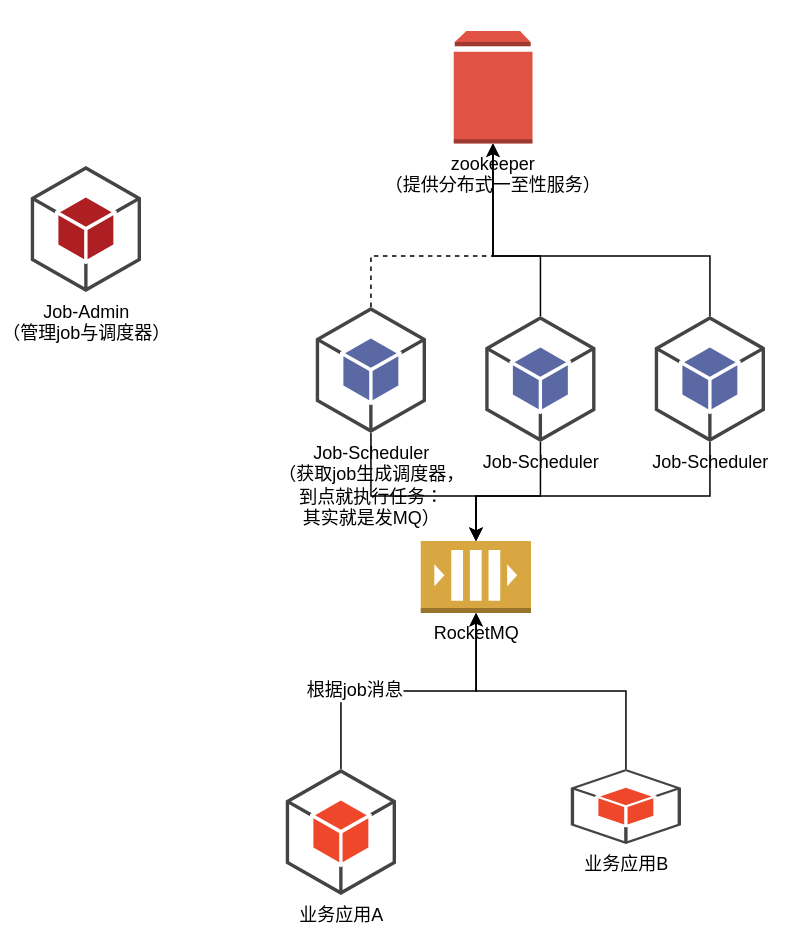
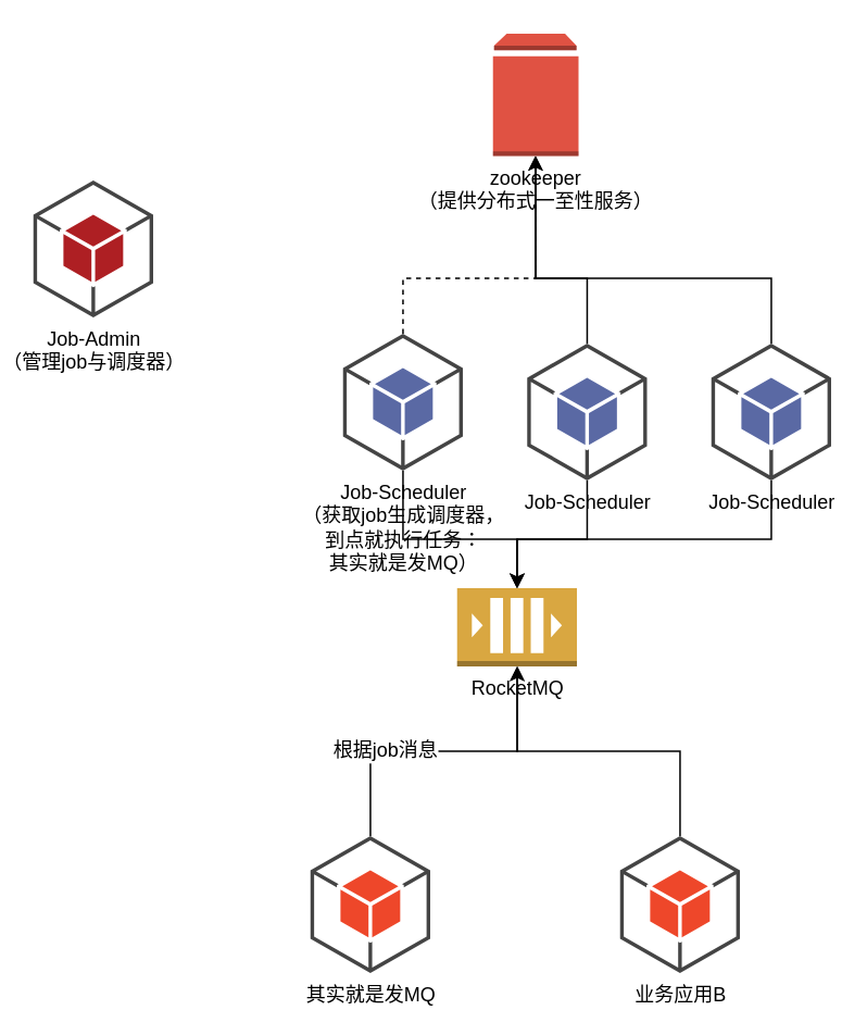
  <mxCell id="0" />
  <mxCell id="1" parent="0" />
  <mxCell id="2" value="Job-Admin&lt;br&gt;（管理job与调度器）" style="outlineConnect=0;dashed=0;verticalLabelPosition=bottom;verticalAlign=top;align=center;html=1;shape=mxgraph.aws3.android;fillColor=#AE1F23;gradientColor=none;" vertex="1" parent="1"><mxGeometry x="20" y="110" width="73.5" height="84" as="geometry" /></mxCell>
  <mxCell id="3" style="edgeStyle=orthogonalEdgeStyle;rounded=0;orthogonalLoop=1;jettySize=auto;html=1;entryX=0.152;entryY=0.933;entryDx=0;entryDy=0;entryPerimeter=0;dashed=1;" edge="1" parent="1" source="5" target="18"><mxGeometry relative="1" as="geometry"><Array as="points"><mxPoint x="247" y="170" /><mxPoint x="328" y="170" /><mxPoint x="328" y="90" /></Array></mxGeometry></mxCell>
  <mxCell id="4" style="edgeStyle=orthogonalEdgeStyle;rounded=0;orthogonalLoop=1;jettySize=auto;html=1;entryX=0.5;entryY=0;entryDx=0;entryDy=0;entryPerimeter=0;" edge="1" parent="1" source="5" target="17"><mxGeometry relative="1" as="geometry"><Array as="points"><mxPoint x="247" y="330" /><mxPoint x="317" y="330" /></Array></mxGeometry></mxCell>
  <mxCell id="5" value="Job-Scheduler&lt;br&gt;（获取job生成调度器，&lt;br&gt;到点就执行任务：&lt;br&gt;其实就是发MQ）" style="outlineConnect=0;dashed=0;verticalLabelPosition=bottom;verticalAlign=top;align=center;html=1;shape=mxgraph.aws3.android;fillColor=#5A69A4;gradientColor=none;" vertex="1" parent="1"><mxGeometry x="210" y="204" width="73.5" height="84" as="geometry" /></mxCell>
  <mxCell id="6" style="edgeStyle=orthogonalEdgeStyle;rounded=0;orthogonalLoop=1;jettySize=auto;html=1;entryX=0.5;entryY=1;entryDx=0;entryDy=0;entryPerimeter=0;" edge="1" parent="1" source="8" target="18"><mxGeometry relative="1" as="geometry"><Array as="points"><mxPoint x="360" y="170" /><mxPoint x="328" y="170" /></Array></mxGeometry></mxCell>
  <mxCell id="7" style="edgeStyle=orthogonalEdgeStyle;rounded=0;orthogonalLoop=1;jettySize=auto;html=1;" edge="1" parent="1" source="8" target="17"><mxGeometry relative="1" as="geometry"><Array as="points"><mxPoint x="360" y="330" /><mxPoint x="317" y="330" /></Array></mxGeometry></mxCell>
  <mxCell id="8" value="Job-Scheduler" style="outlineConnect=0;dashed=0;verticalLabelPosition=bottom;verticalAlign=top;align=center;html=1;shape=mxgraph.aws3.android;fillColor=#5A69A4;gradientColor=none;" vertex="1" parent="1"><mxGeometry x="323" y="210" width="73.5" height="84" as="geometry" /></mxCell>
  <mxCell id="9" style="edgeStyle=orthogonalEdgeStyle;rounded=0;orthogonalLoop=1;jettySize=auto;html=1;" edge="1" parent="1" source="11" target="18"><mxGeometry relative="1" as="geometry"><Array as="points"><mxPoint x="473" y="170" /><mxPoint x="328" y="170" /></Array></mxGeometry></mxCell>
  <mxCell id="10" style="edgeStyle=orthogonalEdgeStyle;rounded=0;orthogonalLoop=1;jettySize=auto;html=1;entryX=0.5;entryY=0;entryDx=0;entryDy=0;entryPerimeter=0;" edge="1" parent="1" source="11" target="17"><mxGeometry relative="1" as="geometry"><Array as="points"><mxPoint x="473" y="330" /><mxPoint x="317" y="330" /></Array></mxGeometry></mxCell>
  <mxCell id="11" value="Job-Scheduler" style="outlineConnect=0;dashed=0;verticalLabelPosition=bottom;verticalAlign=top;align=center;html=1;shape=mxgraph.aws3.android;fillColor=#5A69A4;gradientColor=none;" vertex="1" parent="1"><mxGeometry x="436" y="210" width="73.5" height="84" as="geometry" /></mxCell>
  <mxCell id="12" style="edgeStyle=orthogonalEdgeStyle;rounded=0;orthogonalLoop=1;jettySize=auto;html=1;" edge="1" parent="1" source="14" target="17"><mxGeometry relative="1" as="geometry"><Array as="points"><mxPoint x="227" y="460" /><mxPoint x="317" y="460" /></Array></mxGeometry></mxCell>
  <mxCell id="13" value="根据job消息" style="text;html=1;resizable=0;points=[];align=center;verticalAlign=middle;labelBackgroundColor=#ffffff;" vertex="1" connectable="0" parent="12"><mxGeometry x="-0.464" y="-9" relative="1" as="geometry"><mxPoint x="9" y="-10" as="offset" /></mxGeometry></mxCell>
- <mxCell id="14" value="业务应用A" style="outlineConnect=0;dashed=0;verticalLabelPosition=bottom;verticalAlign=top;align=center;html=1;shape=mxgraph.aws3.android;fillColor=#EE472A;gradientColor=none;" vertex="1" parent="1"><mxGeometry x="190" y="512" width="73.5" height="84" as="geometry" /></mxCell>
+ <mxCell id="14" value="其实就是发MQ" style="outlineConnect=0;dashed=0;verticalLabelPosition=bottom;verticalAlign=top;align=center;html=1;shape=mxgraph.aws3.android;fillColor=#EE472A;gradientColor=none;" vertex="1" parent="1"><mxGeometry x="190" y="512" width="73.5" height="84" as="geometry" /></mxCell>
  <mxCell id="15" style="edgeStyle=orthogonalEdgeStyle;rounded=0;orthogonalLoop=1;jettySize=auto;html=1;entryX=0.5;entryY=1;entryDx=0;entryDy=0;entryPerimeter=0;" edge="1" parent="1" source="16" target="17"><mxGeometry relative="1" as="geometry"><Array as="points"><mxPoint x="417" y="460" /><mxPoint x="317" y="460" /></Array></mxGeometry></mxCell>
- <mxCell id="16" value="业务应用B" style="outlineConnect=0;dashed=0;verticalLabelPosition=bottom;verticalAlign=top;align=center;html=1;shape=mxgraph.aws3.android;fillColor=#EE472A;gradientColor=none;" vertex="1" parent="1"><mxGeometry x="380" y="512" width="73.5" height="50" as="geometry" /></mxCell>
+ <mxCell id="16" value="业务应用B" style="outlineConnect=0;dashed=0;verticalLabelPosition=bottom;verticalAlign=top;align=center;html=1;shape=mxgraph.aws3.android;fillColor=#EE472A;gradientColor=none;" vertex="1" parent="1"><mxGeometry x="380" y="512" width="73.5" height="84" as="geometry" /></mxCell>
  <mxCell id="17" value="RocketMQ" style="outlineConnect=0;dashed=0;verticalLabelPosition=bottom;verticalAlign=top;align=center;html=1;shape=mxgraph.aws3.queue;fillColor=#D9A741;gradientColor=none;" vertex="1" parent="1"><mxGeometry x="280" y="360" width="73.5" height="48" as="geometry" /></mxCell>
  <mxCell id="18" value="zookeeper&lt;br&gt;（提供分布式一至性服务）&lt;br&gt;" style="outlineConnect=0;dashed=0;verticalLabelPosition=bottom;verticalAlign=top;align=center;html=1;shape=mxgraph.aws3.volume;fillColor=#E05243;gradientColor=none;" vertex="1" parent="1"><mxGeometry x="302" y="20" width="52.5" height="75" as="geometry" /></mxCell>
